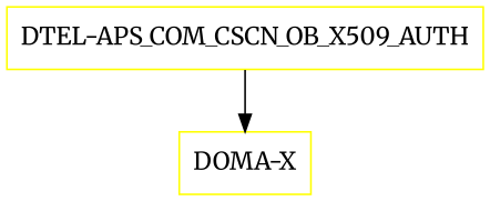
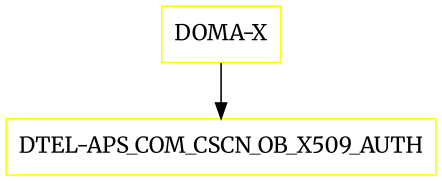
  digraph {
    fontname=Merriweather
    node [color=yellow shape=box fontname=Merriweather]
    "DTEL-APS_COM_CSCN_OB_X509_AUTH"
    "DOMA-X"
-   "DTEL-APS_COM_CSCN_OB_X509_AUTH" -> "DOMA-X" [fontname=Merriweather]
+   "DOMA-X" -> "DTEL-APS_COM_CSCN_OB_X509_AUTH" [fontname=Merriweather]
  }
